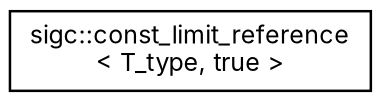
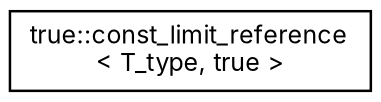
  digraph {
    rankdir=LR
    fontname=Inter
-   n1 [color=black fillcolor=white fontname=Inter fontsize=10 height=0.2 label="sigc::const_limit_reference\l\< T_type, true \>" shape=record style=filled width=0.4]
+   n1 [color=black fillcolor=white fontname=Inter fontsize=10 height=0.2 label="true::const_limit_reference\l\< T_type, true \>" shape=record style=filled width=0.4]
  }
